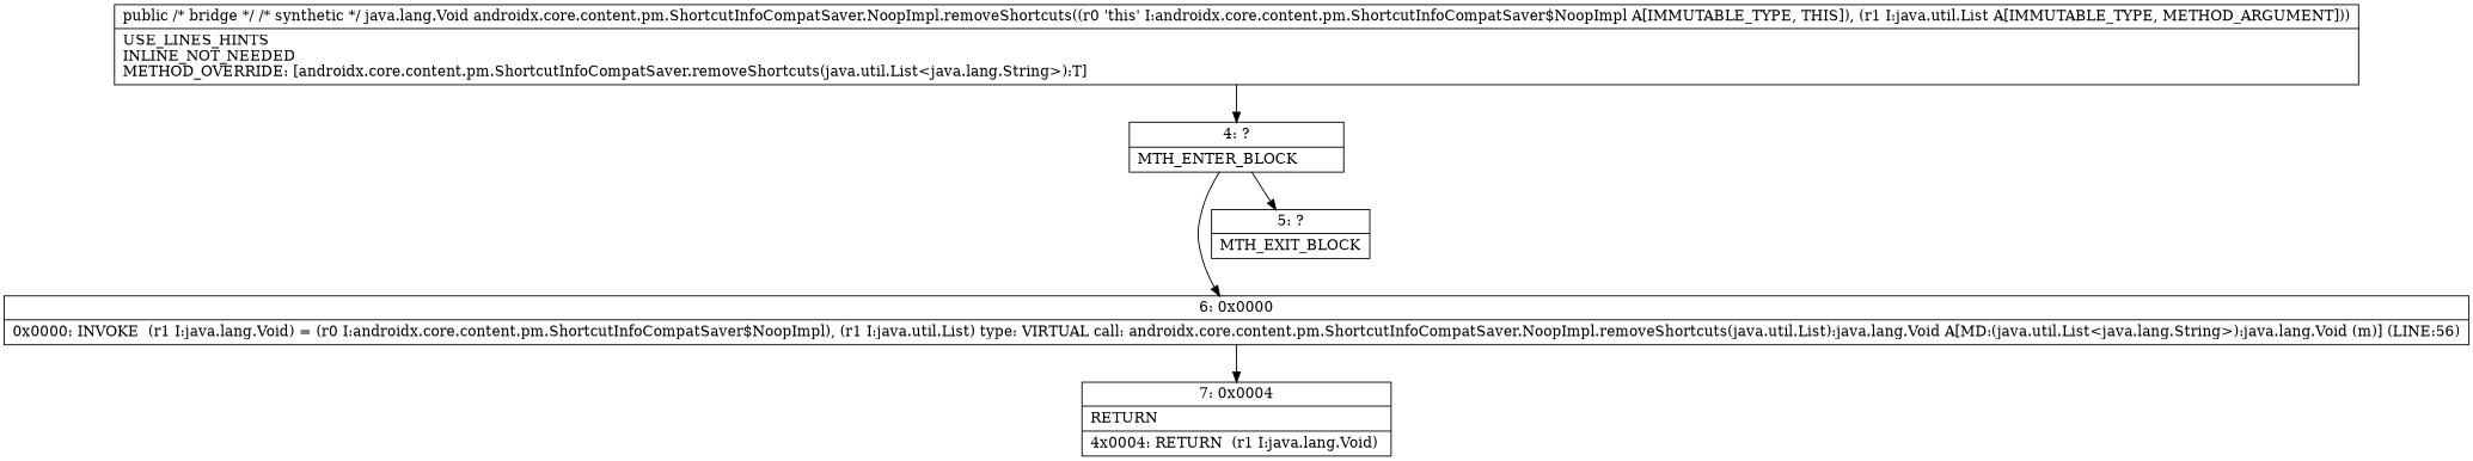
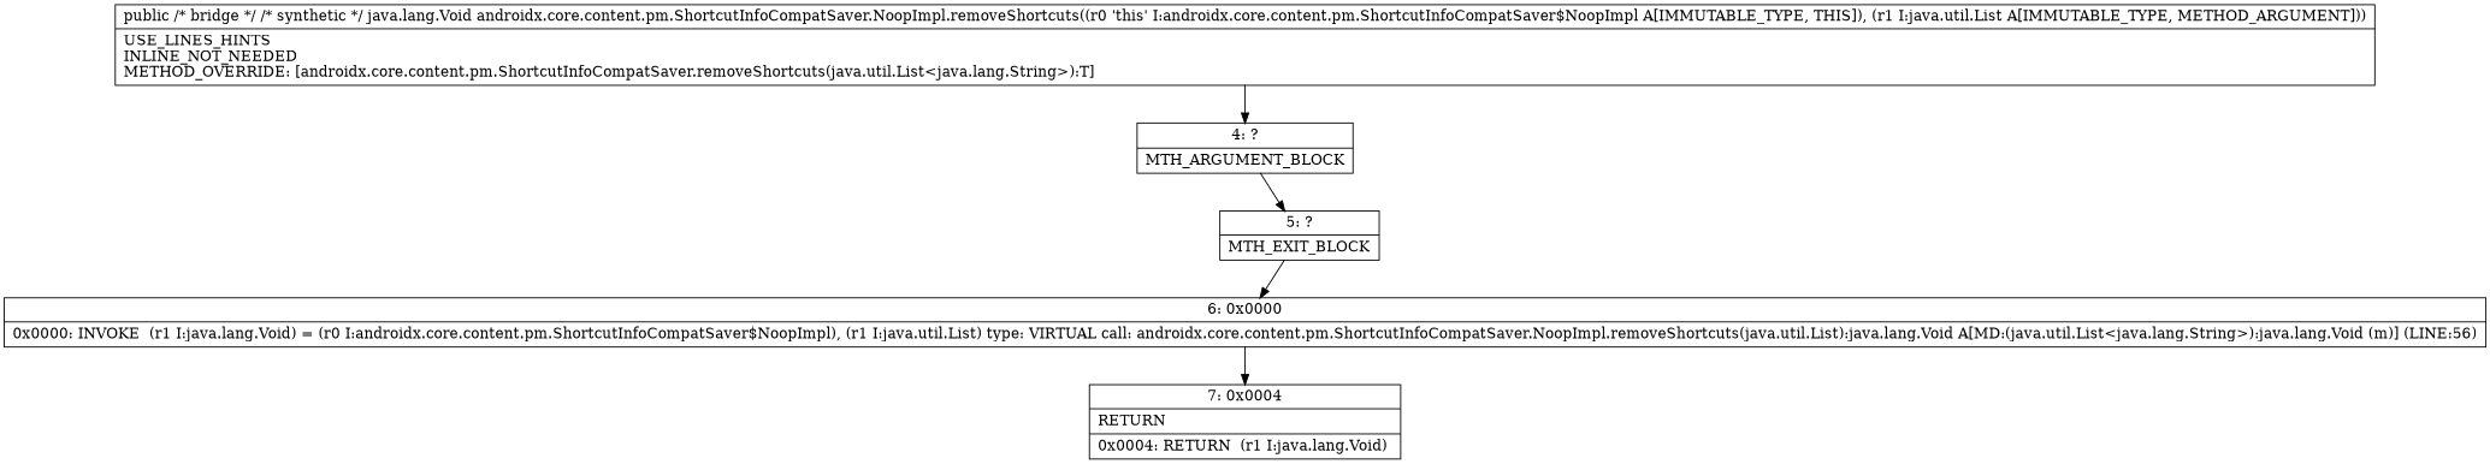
  digraph {
    node [shape=record]
-   n1 [label="{4\:\ ?|MTH_ENTER_BLOCK\l}"]
+   n1 [label="{4\:\ ?|MTH_ARGUMENT_BLOCK\l}"]
    n2 [label="{6\:\ 0x0000|0x0000: INVOKE  (r1 I:java.lang.Void) = (r0 I:androidx.core.content.pm.ShortcutInfoCompatSaver$NoopImpl), (r1 I:java.util.List) type: VIRTUAL call: androidx.core.content.pm.ShortcutInfoCompatSaver.NoopImpl.removeShortcuts(java.util.List):java.lang.Void A[MD:(java.util.List\<java.lang.String\>):java.lang.Void (m)] (LINE:56)\l}"]
    n3 [label="{5\:\ ?|MTH_EXIT_BLOCK\l}"]
-   n4 [label="{7\:\ 0x0004|RETURN\l|4x0004: RETURN  (r1 I:java.lang.Void) \l}"]
+   n4 [label="{7\:\ 0x0004|RETURN\l|0x0004: RETURN  (r1 I:java.lang.Void) \l}"]
    n5 [label="{public \/* bridge *\/ \/* synthetic *\/ java.lang.Void androidx.core.content.pm.ShortcutInfoCompatSaver.NoopImpl.removeShortcuts((r0 'this' I:androidx.core.content.pm.ShortcutInfoCompatSaver$NoopImpl A[IMMUTABLE_TYPE, THIS]), (r1 I:java.util.List A[IMMUTABLE_TYPE, METHOD_ARGUMENT]))  | USE_LINES_HINTS\lINLINE_NOT_NEEDED\lMETHOD_OVERRIDE: [androidx.core.content.pm.ShortcutInfoCompatSaver.removeShortcuts(java.util.List\<java.lang.String\>):T]\l}"]
-   n1 -> n2
+   n3 -> n2
    n1 -> n3
    n2 -> n4
    n5 -> n1
  }
